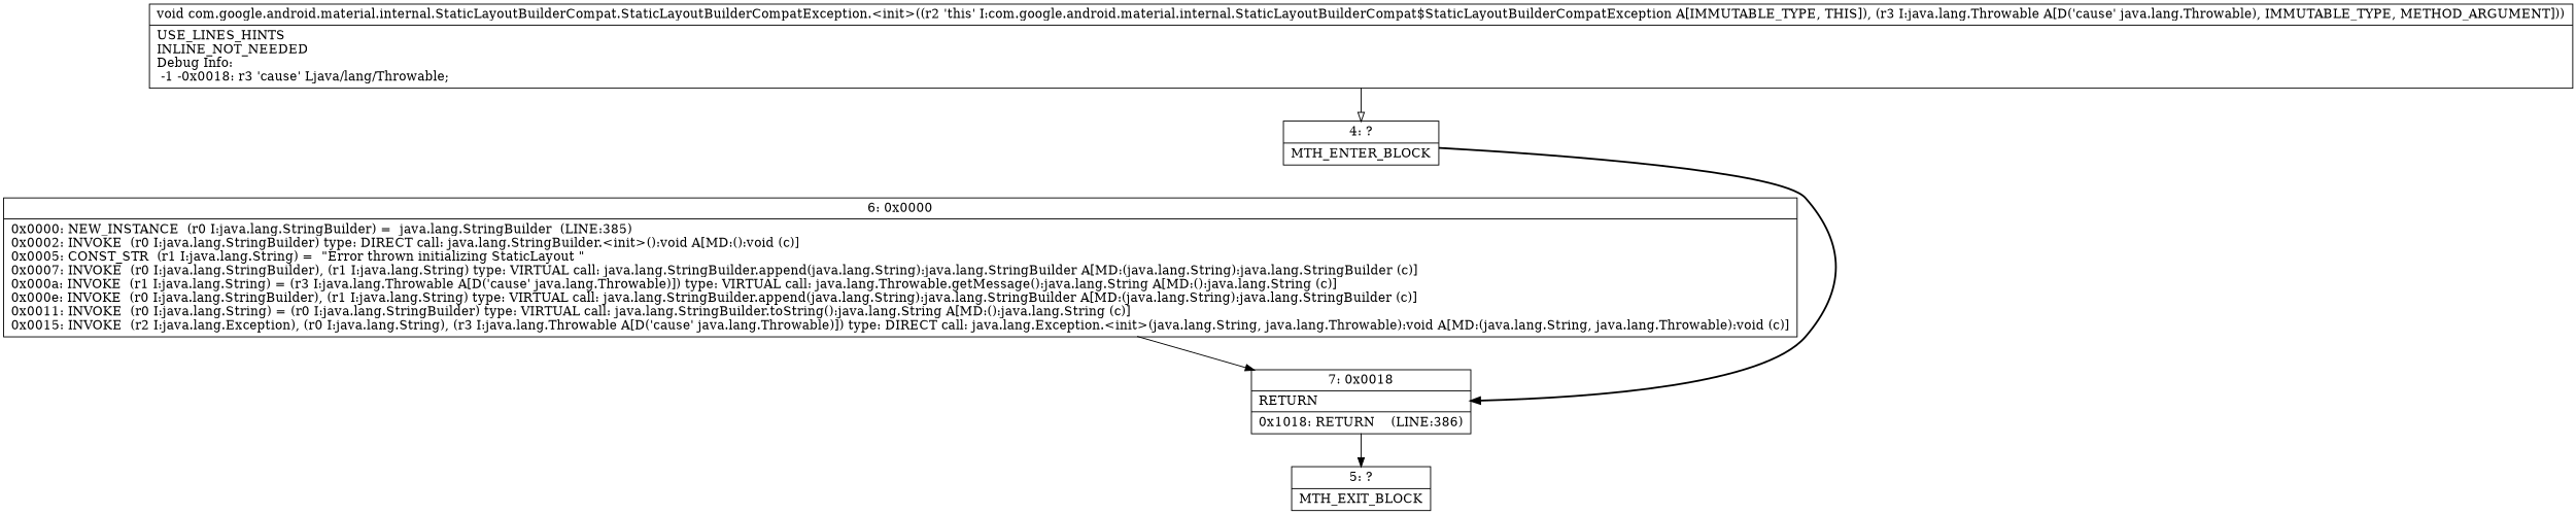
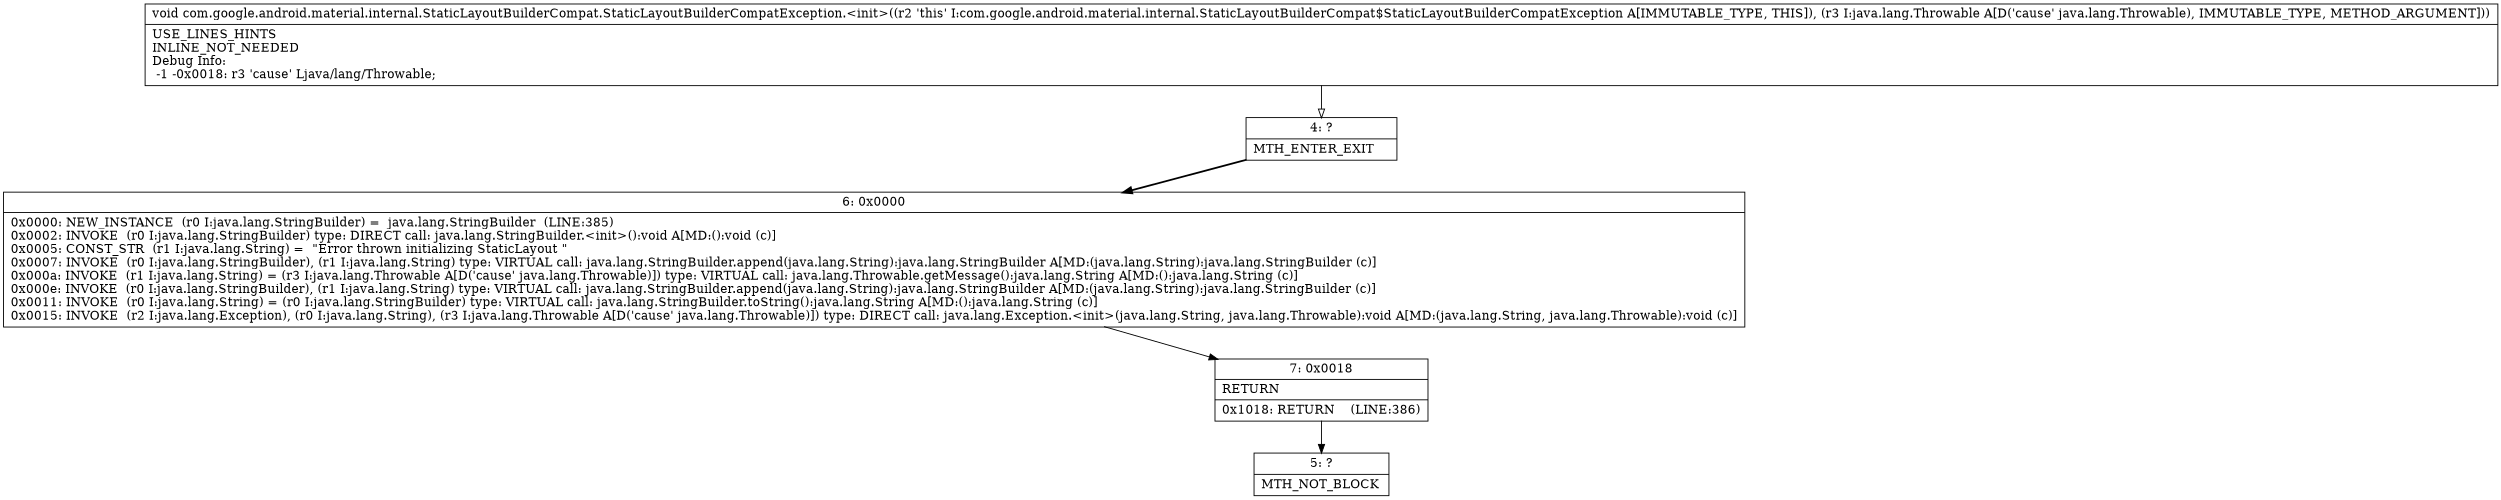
  digraph {
    node [shape=record]
    edge [arrowhead=normal style=solid]
-   n1 [label="{4\:\ ?|MTH_ENTER_BLOCK\l}"]
+   n1 [label="{4\:\ ?|MTH_ENTER_EXIT\l}"]
    n2 [label="{6\:\ 0x0000|0x0000: NEW_INSTANCE  (r0 I:java.lang.StringBuilder) =  java.lang.StringBuilder  (LINE:385)\l0x0002: INVOKE  (r0 I:java.lang.StringBuilder) type: DIRECT call: java.lang.StringBuilder.\<init\>():void A[MD:():void (c)]\l0x0005: CONST_STR  (r1 I:java.lang.String) =  \"Error thrown initializing StaticLayout \" \l0x0007: INVOKE  (r0 I:java.lang.StringBuilder), (r1 I:java.lang.String) type: VIRTUAL call: java.lang.StringBuilder.append(java.lang.String):java.lang.StringBuilder A[MD:(java.lang.String):java.lang.StringBuilder (c)]\l0x000a: INVOKE  (r1 I:java.lang.String) = (r3 I:java.lang.Throwable A[D('cause' java.lang.Throwable)]) type: VIRTUAL call: java.lang.Throwable.getMessage():java.lang.String A[MD:():java.lang.String (c)]\l0x000e: INVOKE  (r0 I:java.lang.StringBuilder), (r1 I:java.lang.String) type: VIRTUAL call: java.lang.StringBuilder.append(java.lang.String):java.lang.StringBuilder A[MD:(java.lang.String):java.lang.StringBuilder (c)]\l0x0011: INVOKE  (r0 I:java.lang.String) = (r0 I:java.lang.StringBuilder) type: VIRTUAL call: java.lang.StringBuilder.toString():java.lang.String A[MD:():java.lang.String (c)]\l0x0015: INVOKE  (r2 I:java.lang.Exception), (r0 I:java.lang.String), (r3 I:java.lang.Throwable A[D('cause' java.lang.Throwable)]) type: DIRECT call: java.lang.Exception.\<init\>(java.lang.String, java.lang.Throwable):void A[MD:(java.lang.String, java.lang.Throwable):void (c)]\l}"]
    n3 [label="{7\:\ 0x0018|RETURN\l|0x1018: RETURN    (LINE:386)\l}"]
-   n4 [label="{5\:\ ?|MTH_EXIT_BLOCK\l}"]
+   n4 [label="{5\:\ ?|MTH_NOT_BLOCK\l}"]
    n5 [label="{void com.google.android.material.internal.StaticLayoutBuilderCompat.StaticLayoutBuilderCompatException.\<init\>((r2 'this' I:com.google.android.material.internal.StaticLayoutBuilderCompat$StaticLayoutBuilderCompatException A[IMMUTABLE_TYPE, THIS]), (r3 I:java.lang.Throwable A[D('cause' java.lang.Throwable), IMMUTABLE_TYPE, METHOD_ARGUMENT]))  | USE_LINES_HINTS\lINLINE_NOT_NEEDED\lDebug Info:\l  \-1 \-0x0018: r3 'cause' Ljava\/lang\/Throwable;\l}"]
-   n1 -> n3 [style=bold]
+   n1 -> n2 [style=bold]
    n2 -> n3
    n3 -> n4
    n5 -> n1 [arrowhead=onormal]
  }
